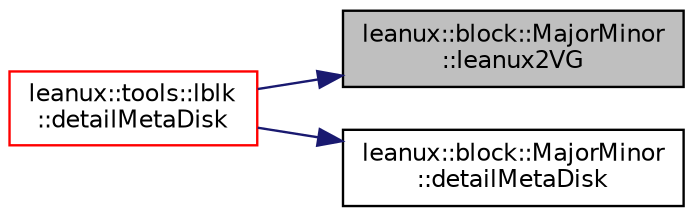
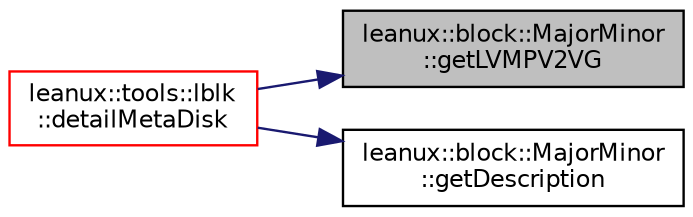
  digraph {
    rankdir=RL
    node [color=black fontname=Helvetica fontsize=10 shape=record]
    edge [color=midnightblue dir=back fontname=Helvetica fontsize=10 labelfontname=Helvetica labelfontsize=10 style=solid]
-   n1 [fillcolor=grey75 fontcolor=black height=0.2 label="leanux::block::MajorMinor\l::leanux2VG" style=filled width=0.4]
+   n1 [fillcolor=grey75 fontcolor=black height=0.2 label="leanux::block::MajorMinor\l::getLVMPV2VG" style=filled width=0.4]
    n2 [color=red height=0.2 label="leanux::tools::lblk\l::detailMetaDisk" width=0.4]
-   n3 [height=0.2 label="leanux::block::MajorMinor\l::detailMetaDisk" width=0.4]
+   n3 [height=0.2 label="leanux::block::MajorMinor\l::getDescription" width=0.4]
    n1 -> n2
    n3 -> n2
  }
